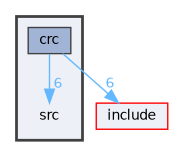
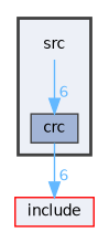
  digraph {
    compound=true
    node [fontname=Helvetica fontsize=10 shape=box style=filled]
    edge [color=steelblue1 fontcolor=steelblue1 fontname=Helvetica fontsize=10 headlabel=6 labeldistance=1.5 labelfontname=Helvetica labelfontsize=10]
    n1 [height=0.2 label=src shape=plaintext width=0.4 style=""]
    n2 [color=grey25 fillcolor="#a2b4d6" height=0.2 label=crc width=0.4]
    n3 [color=red fillcolor="#edf0f7" height=0.2 label=include width=0.4]
    subgraph cluster_1 {
      bgcolor="#edf0f7"
      fontname=Helvetica
      fontsize=10
      pencolor=grey25
      style="filled,bold"
      n1
      n2
    }
-   n2 -> n1
+   n1 -> n2
    n2 -> n3
  }
